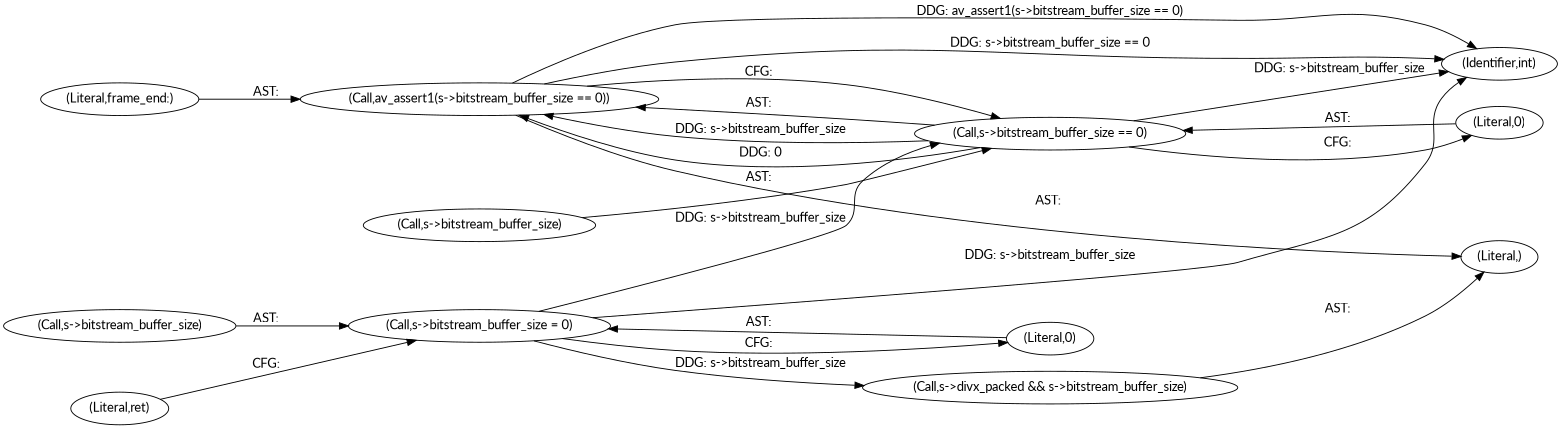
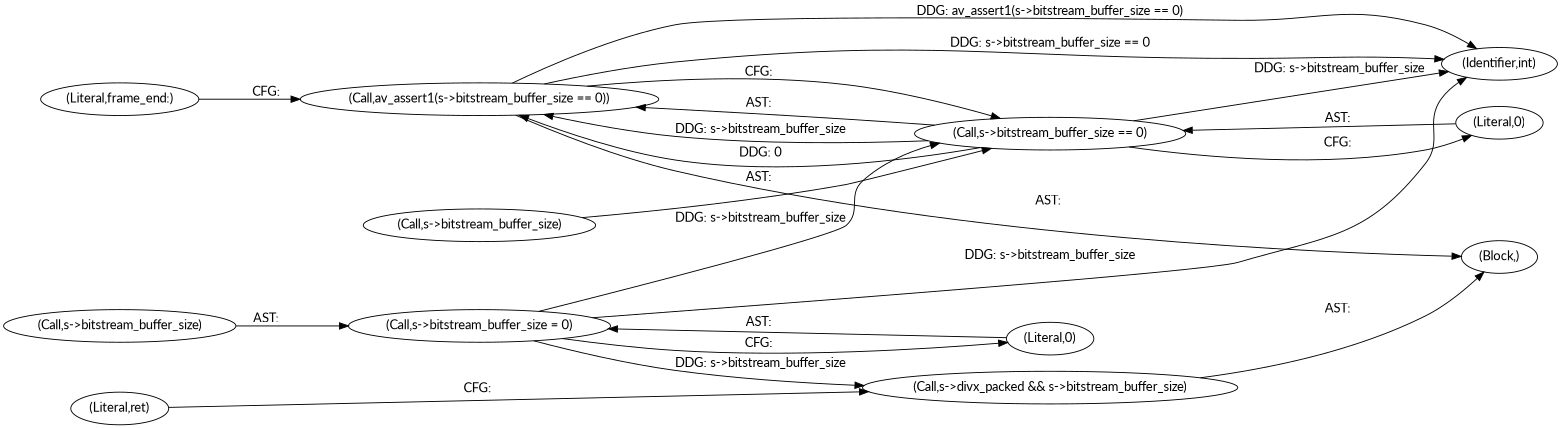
  digraph {
    fontname=Lato
    rankdir=LR
    node [fontname=Lato]
    edge [fontname=Lato]
    n1 [label="(Call,av_assert1(s->bitstream_buffer_size == 0))"]
    n2 [label="(Call,s->bitstream_buffer_size == 0)"]
    n3 [label="(Identifier,int)"]
-   n4 [label="(Literal,)"]
+   n4 [label="(Block,)"]
    n5 [label="(Literal,0)"]
    n6 [label="(Call,s->bitstream_buffer_size = 0)"]
    n7 [label="(Literal,0)"]
    n8 [label="(Call,s->divx_packed && s->bitstream_buffer_size)"]
    n9 [label="(Literal,ret)"]
    n10 [label="(Call,s->bitstream_buffer_size)"]
    n11 [label="(Literal,frame_end:)"]
    n12 [label="(Call,s->bitstream_buffer_size)"]
    n1 -> n2 [label="CFG: "]
    n1 -> n3 [label="DDG: av_assert1(s->bitstream_buffer_size == 0)"]
    n1 -> n3 [label="DDG: s->bitstream_buffer_size == 0"]
    n1 -> n4 [label="AST: "]
    n2 -> n1 [label="AST: "]
    n2 -> n1 [label="DDG: s->bitstream_buffer_size"]
    n2 -> n1 [label="DDG: 0"]
    n2 -> n3 [label="DDG: s->bitstream_buffer_size"]
    n2 -> n5 [label="CFG: "]
    n5 -> n2 [label="AST: "]
    n6 -> n2 [label="DDG: s->bitstream_buffer_size"]
    n6 -> n3 [label="DDG: s->bitstream_buffer_size"]
    n6 -> n7 [label="CFG: "]
    n6 -> n8 [label="DDG: s->bitstream_buffer_size"]
    n7 -> n6 [label="AST: "]
    n8 -> n4 [label="AST: "]
-   n9 -> n6 [label="CFG: "]
+   n9 -> n8 [label="CFG: "]
    n10 -> n2 [label="AST: "]
-   n11 -> n1 [label="AST: "]
+   n11 -> n1 [label="CFG: "]
    n12 -> n6 [label="AST: "]
  }
